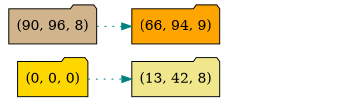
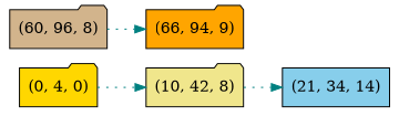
  digraph {
    rankdir=LR
    node [shape=folder style=filled]
    edge [color=teal style=dotted]
-   "(0, 0, 0)" [fillcolor=gold]
-   "(10, 42, 8)" [fillcolor=khaki label="(13, 42, 8)"]
-   "(60, 96, 8)" [fillcolor=tan label="(90, 96, 8)"]
+   "(0, 0, 0)" [fillcolor=gold label="(0, 4, 0)"]
+   "(10, 42, 8)" [fillcolor=khaki]
+   "(21, 34, 14)" [fillcolor=skyblue shape=box]
+   "(60, 96, 8)" [fillcolor=tan]
    n5 [fillcolor=orange label="(66, 94, 9)"]
    "(0, 0, 0)" -> "(10, 42, 8)"
+   "(10, 42, 8)" -> "(21, 34, 14)"
    "(60, 96, 8)" -> n5
  }
